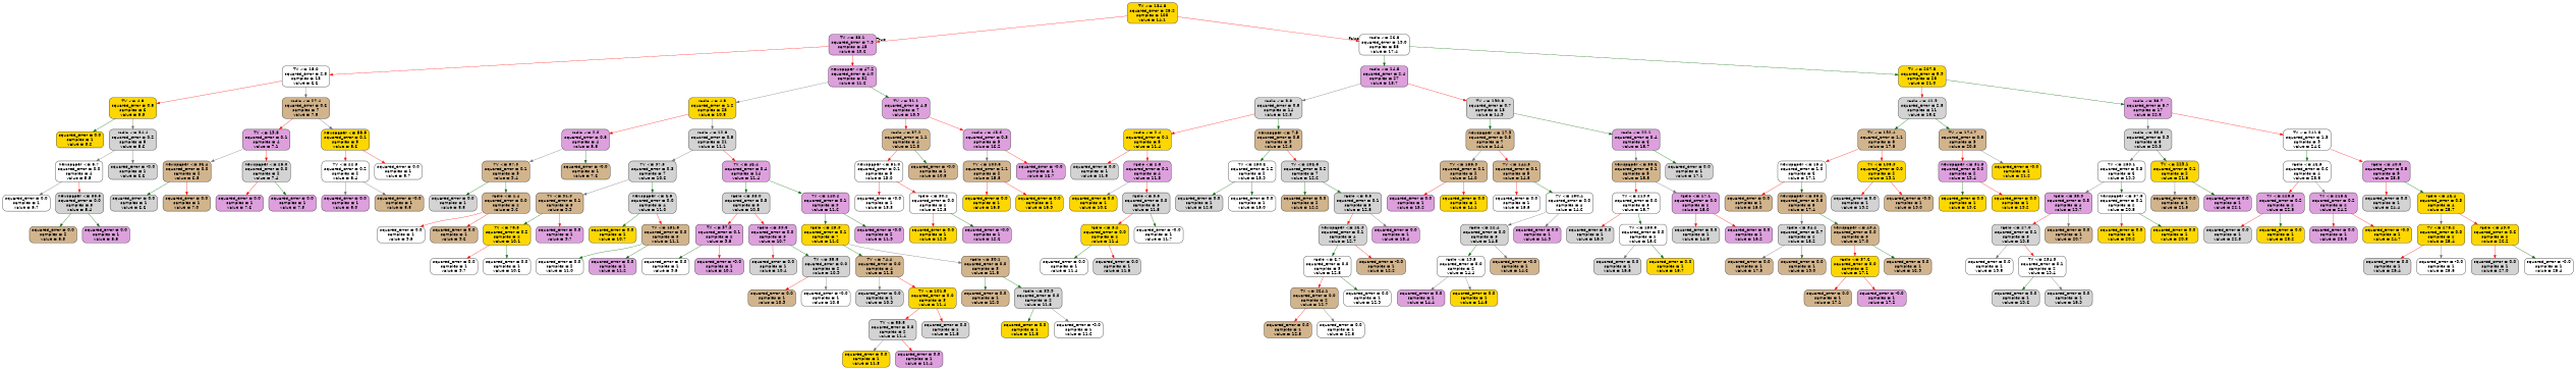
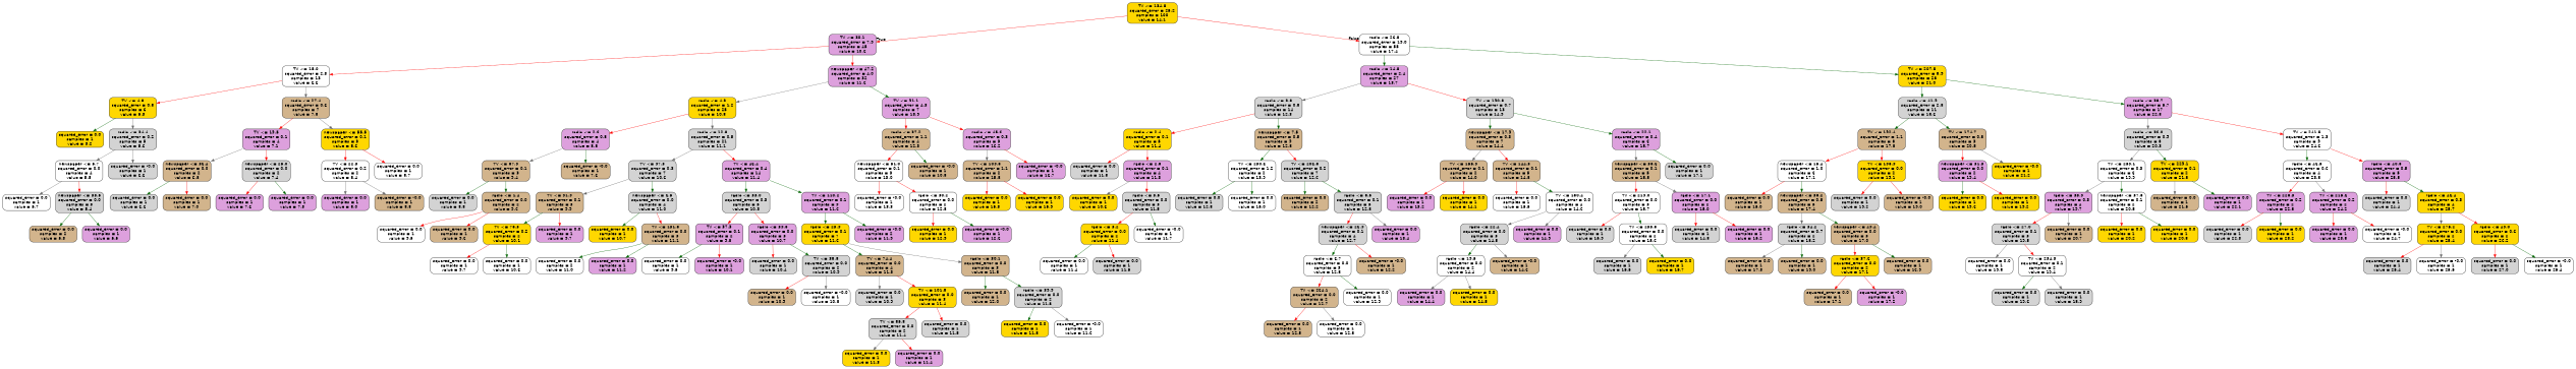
  digraph {
    node [color=black fillcolor=lightgrey fontname=helvetica shape=box style="rounded,filled"]
    edge [color=red fontname=helvetica]
    n1 [fillcolor=gold label="TV <= 134.8\nsquared_error = 25.2\nsamples = 100\nvalue = 14.1"]
    n2 [fillcolor=plum label="TV <= 30.1\nsquared_error = 7.9\nsamples = 45\nvalue = 10.6"]
    n3 [fillcolor=white label="radio <= 26.8\nsquared_error = 19.0\nsamples = 55\nvalue = 17.4"]
    n4 [fillcolor=white label="TV <= 15.0\nsquared_error = 2.3\nsamples = 13\nvalue = 6.6"]
    n5 [fillcolor=plum label="newspaper <= 47.2\nsquared_error = 4.0\nsamples = 32\nvalue = 11.6"]
    n6 [fillcolor=plum label="radio <= 14.8\nsquared_error = 2.4\nsamples = 27\nvalue = 13.7"]
    n7 [fillcolor=gold label="TV <= 207.5\nsquared_error = 8.9\nsamples = 28\nvalue = 21.0"]
    n8 [fillcolor=gold label="TV <= 4.8\nsquared_error = 0.8\nsamples = 6\nvalue = 5.3"]
    n9 [fillcolor=tan label="radio <= 27.4\nsquared_error = 0.6\nsamples = 7\nvalue = 7.8"]
    n10 [fillcolor=gold label="radio <= 4.3\nsquared_error = 1.2\nsamples = 25\nvalue = 10.8"]
    n11 [fillcolor=plum label="TV <= 91.1\nsquared_error = 4.3\nsamples = 7\nvalue = 13.9"]
    n12 [fillcolor=gold label="squared_error = 0.0\nsamples = 1\nvalue = 3.2"]
    n13 [label="radio <= 34.4\nsquared_error = 0.2\nsamples = 5\nvalue = 5.6"]
    n14 [fillcolor=plum label="TV <= 19.5\nsquared_error = 0.1\nsamples = 4\nvalue = 7.1"]
    n15 [fillcolor=gold label="newspaper <= 55.5\nsquared_error = 0.1\nsamples = 3\nvalue = 8.6"]
    n16 [fillcolor=white label="newspaper <= 5.7\nsquared_error = 0.0\nsamples = 4\nvalue = 5.5"]
    n17 [label="squared_error = -0.0\nsamples = 1\nvalue = 6.6"]
    n18 [fillcolor=white label="squared_error = 0.0\nsamples = 1\nvalue = 5.7"]
    n19 [label="newspaper <= 33.5\nsquared_error = 0.0\nsamples = 3\nvalue = 5.4"]
    n20 [fillcolor=tan label="squared_error = 0.0\nsamples = 2\nvalue = 5.3"]
    n21 [fillcolor=plum label="squared_error = 0.0\nsamples = 1\nvalue = 5.5"]
    n22 [fillcolor=tan label="newspaper <= 36.4\nsquared_error = 0.0\nsamples = 2\nvalue = 6.8"]
    n23 [label="newspaper <= 25.0\nsquared_error = 0.0\nsamples = 2\nvalue = 7.4"]
    n24 [fillcolor=white label="TV <= 22.3\nsquared_error = 0.2\nsamples = 2\nvalue = 8.4"]
    n25 [fillcolor=white label="squared_error = 0.0\nsamples = 1\nvalue = 8.7"]
    n26 [label="squared_error = 0.0\nsamples = 1\nvalue = 6.6"]
    n27 [fillcolor=tan label="squared_error = 0.0\nsamples = 1\nvalue = 7.0"]
    n28 [fillcolor=plum label="squared_error = 0.0\nsamples = 1\nvalue = 7.6"]
    n29 [fillcolor=plum label="squared_error = 0.0\nsamples = 1\nvalue = 7.3"]
    n30 [fillcolor=plum label="squared_error = 0.0\nsamples = 1\nvalue = 8.0"]
    n31 [fillcolor=tan label="squared_error = -0.0\nsamples = 1\nvalue = 8.8"]
    n32 [fillcolor=plum label="radio <= 2.6\nsquared_error = 0.8\nsamples = 4\nvalue = 8.8"]
    n33 [label="radio <= 12.8\nsquared_error = 0.5\nsamples = 21\nvalue = 11.1"]
    n34 [fillcolor=tan label="radio <= 37.2\nsquared_error = 1.1\nsamples = 4\nvalue = 12.3"]
    n35 [fillcolor=plum label="radio <= 45.6\nsquared_error = 0.3\nsamples = 3\nvalue = 16.2"]
    n36 [fillcolor=tan label="TV <= 87.9\nsquared_error = 0.1\nsamples = 3\nvalue = 9.4"]
    n37 [fillcolor=tan label="squared_error = -0.0\nsamples = 1\nvalue = 7.6"]
    n38 [label="TV <= 97.3\nsquared_error = 0.3\nsamples = 7\nvalue = 10.6"]
    n39 [fillcolor=plum label="TV <= 46.4\nsquared_error = 0.4\nsamples = 14\nvalue = 11.4"]
    n40 [label="squared_error = 0.0\nsamples = 1\nvalue = 8.8"]
    n41 [fillcolor=tan label="radio <= 1.4\nsquared_error = 0.0\nsamples = 2\nvalue = 9.6"]
    n42 [fillcolor=white label="squared_error = 0.0\nsamples = 1\nvalue = 9.5"]
    n43 [fillcolor=tan label="squared_error = 0.0\nsamples = 1\nvalue = 9.6"]
    n44 [fillcolor=tan label="TV <= 91.9\nsquared_error = 0.1\nsamples = 3\nvalue = 9.9"]
    n45 [label="newspaper <= 6.5\nsquared_error = 0.0\nsamples = 4\nvalue = 11.0"]
    n46 [label="radio <= 33.0\nsquared_error = 0.3\nsamples = 5\nvalue = 10.3"]
    n47 [fillcolor=plum label="TV <= 110.2\nsquared_error = 0.1\nsamples = 9\nvalue = 11.6"]
    n48 [fillcolor=gold label="TV <= 78.3\nsquared_error = 0.2\nsamples = 2\nvalue = 10.1"]
    n49 [fillcolor=plum label="squared_error = 0.0\nsamples = 1\nvalue = 9.7"]
    n50 [fillcolor=gold label="squared_error = 0.0\nsamples = 1\nvalue = 10.7"]
    n51 [fillcolor=tan label="TV <= 131.8\nsquared_error = 0.0\nsamples = 3\nvalue = 11.1"]
    n52 [fillcolor=white label="squared_error = 0.0\nsamples = 1\nvalue = 9.7"]
    n53 [fillcolor=white label="squared_error = 0.0\nsamples = 1\nvalue = 10.6"]
    n54 [fillcolor=white label="squared_error = 0.0\nsamples = 2\nvalue = 11.0"]
    n55 [fillcolor=plum label="squared_error = 0.0\nsamples = 1\nvalue = 11.2"]
    n56 [fillcolor=plum label="TV <= 37.3\nsquared_error = 0.1\nsamples = 2\nvalue = 9.8"]
    n57 [fillcolor=plum label="radio <= 39.8\nsquared_error = 0.0\nsamples = 3\nvalue = 10.7"]
    n58 [fillcolor=gold label="radio <= 23.9\nsquared_error = 0.1\nsamples = 7\nvalue = 11.6"]
    n59 [fillcolor=plum label="squared_error = -0.0\nsamples = 2\nvalue = 11.9"]
    n60 [fillcolor=white label="squared_error = 0.0\nsamples = 1\nvalue = 9.5"]
    n61 [fillcolor=plum label="squared_error = -0.0\nsamples = 1\nvalue = 10.1"]
    n62 [label="squared_error = 0.0\nsamples = 1\nvalue = 10.4"]
    n63 [label="TV <= 38.8\nsquared_error = 0.0\nsamples = 2\nvalue = 10.9"]
    n64 [fillcolor=tan label="squared_error = 0.0\nsamples = 1\nvalue = 10.9"]
    n65 [fillcolor=white label="squared_error = -0.0\nsamples = 1\nvalue = 10.8"]
    n66 [fillcolor=tan label="TV <= 74.4\nsquared_error = 0.0\nsamples = 4\nvalue = 11.3"]
    n67 [fillcolor=tan label="radio <= 30.1\nsquared_error = 0.0\nsamples = 3\nvalue = 11.8"]
    n68 [label="squared_error = 0.0\nsamples = 1\nvalue = 10.9"]
    n69 [fillcolor=gold label="TV <= 101.8\nsquared_error = 0.0\nsamples = 3\nvalue = 11.4"]
    n70 [fillcolor=tan label="squared_error = 0.0\nsamples = 1\nvalue = 12.0"]
    n71 [label="radio <= 39.9\nsquared_error = 0.0\nsamples = 2\nvalue = 11.8"]
    n72 [label="TV <= 85.8\nsquared_error = 0.0\nsamples = 2\nvalue = 11.4"]
    n73 [label="squared_error = 0.0\nsamples = 1\nvalue = 11.5"]
    n74 [fillcolor=gold label="squared_error = 0.0\nsamples = 1\nvalue = 11.3"]
    n75 [fillcolor=plum label="squared_error = 0.0\nsamples = 1\nvalue = 11.4"]
    n76 [fillcolor=gold label="squared_error = 0.0\nsamples = 1\nvalue = 11.8"]
    n77 [fillcolor=white label="squared_error = -0.0\nsamples = 1\nvalue = 11.6"]
    n78 [fillcolor=white label="newspaper <= 51.0\nsquared_error = 0.1\nsamples = 3\nvalue = 13.0"]
    n79 [fillcolor=tan label="squared_error = -0.0\nsamples = 1\nvalue = 10.8"]
    n80 [fillcolor=tan label="TV <= 109.8\nsquared_error = 1.1\nsamples = 2\nvalue = 15.8"]
    n81 [fillcolor=plum label="squared_error = -0.0\nsamples = 1\nvalue = 16.7"]
    n82 [fillcolor=white label="squared_error = -0.0\nsamples = 1\nvalue = 13.3"]
    n83 [fillcolor=white label="radio <= 30.2\nsquared_error = 0.0\nsamples = 2\nvalue = 12.8"]
    n84 [fillcolor=gold label="squared_error = 0.0\nsamples = 1\nvalue = 12.9"]
    n85 [fillcolor=plum label="squared_error = -0.0\nsamples = 1\nvalue = 12.6"]
    n86 [fillcolor=gold label="squared_error = 0.0\nsamples = 1\nvalue = 15.3"]
    n87 [fillcolor=gold label="squared_error = 0.0\nsamples = 1\nvalue = 15.9"]
    n88 [label="radio <= 3.8\nsquared_error = 0.8\nsamples = 14\nvalue = 12.3"]
    n89 [label="TV <= 190.8\nsquared_error = 0.7\nsamples = 13\nvalue = 14.9"]
    n90 [label="radio <= 41.9\nsquared_error = 2.8\nsamples = 11\nvalue = 18.6"]
    n91 [fillcolor=plum label="radio <= 38.7\nsquared_error = 5.7\nsamples = 17\nvalue = 22.8"]
    n92 [fillcolor=gold label="radio <= 2.4\nsquared_error = 0.1\nsamples = 5\nvalue = 11.4"]
    n93 [fillcolor=tan label="newspaper <= 7.5\nsquared_error = 0.5\nsamples = 9\nvalue = 12.8"]
    n94 [fillcolor=tan label="newspaper <= 17.9\nsquared_error = 0.3\nsamples = 7\nvalue = 14.4"]
    n95 [fillcolor=plum label="radio <= 22.1\nsquared_error = 0.4\nsamples = 6\nvalue = 15.7"]
    n96 [label="squared_error = 0.0\nsamples = 1\nvalue = 11.8"]
    n97 [fillcolor=plum label="radio <= 2.8\nsquared_error = 0.1\nsamples = 4\nvalue = 11.3"]
    n98 [fillcolor=white label="TV <= 230.6\nsquared_error = 1.2\nsamples = 2\nvalue = 13.9"]
    n99 [label="TV <= 206.8\nsquared_error = 0.2\nsamples = 7\nvalue = 12.6"]
    n100 [fillcolor=gold label="squared_error = 0.0\nsamples = 1\nvalue = 10.6"]
    n101 [label="radio <= 3.5\nsquared_error = 0.0\nsamples = 3\nvalue = 11.5"]
    n102 [fillcolor=gold label="radio <= 3.2\nsquared_error = 0.0\nsamples = 2\nvalue = 11.4"]
    n103 [fillcolor=white label="squared_error = -0.0\nsamples = 1\nvalue = 11.7"]
    n104 [fillcolor=white label="squared_error = 0.0\nsamples = 1\nvalue = 11.4"]
    n105 [label="squared_error = 0.0\nsamples = 1\nvalue = 11.5"]
    n106 [label="squared_error = 0.0\nsamples = 1\nvalue = 12.8"]
    n107 [fillcolor=white label="squared_error = 0.0\nsamples = 1\nvalue = 15.0"]
    n108 [fillcolor=tan label="squared_error = 0.0\nsamples = 2\nvalue = 12.2"]
    n109 [label="radio <= 8.5\nsquared_error = 0.1\nsamples = 5\nvalue = 12.8"]
    n110 [label="newspaper <= 26.9\nsquared_error = 0.1\nsamples = 4\nvalue = 12.7"]
    n111 [fillcolor=plum label="squared_error = 0.0\nsamples = 1\nvalue = 13.4"]
    n112 [fillcolor=white label="radio <= 6.7\nsquared_error = 0.0\nsamples = 3\nvalue = 12.8"]
    n113 [fillcolor=tan label="squared_error = -0.0\nsamples = 1\nvalue = 12.2"]
    n114 [fillcolor=tan label="TV <= 264.1\nsquared_error = 0.0\nsamples = 2\nvalue = 12.7"]
    n115 [fillcolor=white label="squared_error = 0.0\nsamples = 1\nvalue = 12.9"]
    n116 [fillcolor=tan label="squared_error = 0.0\nsamples = 1\nvalue = 12.5"]
    n117 [fillcolor=white label="squared_error = 0.0\nsamples = 1\nvalue = 12.8"]
    n118 [fillcolor=tan label="TV <= 155.9\nsquared_error = 0.1\nsamples = 2\nvalue = 14.0"]
    n119 [fillcolor=tan label="TV <= 144.3\nsquared_error = 0.1\nsamples = 5\nvalue = 14.8"]
    n120 [fillcolor=tan label="newspaper <= 38.6\nsquared_error = 0.1\nsamples = 5\nvalue = 15.5"]
    n121 [label="squared_error = 0.0\nsamples = 1\nvalue = 17.1"]
    n122 [fillcolor=plum label="squared_error = 0.0\nsamples = 1\nvalue = 13.2"]
    n123 [fillcolor=gold label="squared_error = 0.0\nsamples = 1\nvalue = 14.1"]
    n124 [fillcolor=white label="squared_error = 0.0\nsamples = 1\nvalue = 15.5"]
    n125 [fillcolor=white label="TV <= 180.4\nsquared_error = 0.0\nsamples = 4\nvalue = 14.6"]
    n126 [label="radio <= 22.4\nsquared_error = 0.0\nsamples = 3\nvalue = 14.5"]
    n127 [fillcolor=plum label="squared_error = 0.0\nsamples = 1\nvalue = 14.9"]
    n128 [fillcolor=white label="radio <= 19.5\nsquared_error = 0.0\nsamples = 2\nvalue = 14.4"]
    n129 [fillcolor=tan label="squared_error = -0.0\nsamples = 1\nvalue = 14.6"]
    n130 [fillcolor=plum label="squared_error = 0.0\nsamples = 1\nvalue = 14.4"]
    n131 [fillcolor=gold label="squared_error = 0.0\nsamples = 1\nvalue = 14.5"]
    n132 [fillcolor=white label="TV <= 219.0\nsquared_error = 0.0\nsamples = 3\nvalue = 15.7"]
    n133 [fillcolor=plum label="radio <= 17.1\nsquared_error = 0.0\nsamples = 2\nvalue = 15.0"]
    n134 [label="squared_error = 0.0\nsamples = 1\nvalue = 15.9"]
    n135 [fillcolor=white label="TV <= 233.8\nsquared_error = 0.0\nsamples = 2\nvalue = 15.6"]
    n136 [label="squared_error = 0.0\nsamples = 1\nvalue = 14.8"]
    n137 [fillcolor=plum label="squared_error = 0.0\nsamples = 1\nvalue = 15.2"]
    n138 [label="squared_error = 0.0\nsamples = 1\nvalue = 15.5"]
    n139 [fillcolor=gold label="squared_error = 0.0\nsamples = 1\nvalue = 15.7"]
    n140 [fillcolor=tan label="TV <= 192.4\nsquared_error = 1.1\nsamples = 8\nvalue = 17.8"]
    n141 [fillcolor=tan label="TV <= 174.7\nsquared_error = 0.8\nsamples = 3\nvalue = 20.5"]
    n142 [label="radio <= 36.0\nsquared_error = 0.9\nsamples = 8\nvalue = 20.3"]
    n143 [fillcolor=white label="TV <= 241.5\nsquared_error = 1.3\nsamples = 9\nvalue = 24.6"]
    n144 [fillcolor=white label="newspaper <= 15.4\nsquared_error = 1.0\nsamples = 6\nvalue = 17.1"]
    n145 [fillcolor=gold label="TV <= 198.9\nsquared_error = 0.0\nsamples = 2\nvalue = 19.1"]
    n146 [fillcolor=plum label="newspaper <= 31.3\nsquared_error = 0.0\nsamples = 2\nvalue = 19.4"]
    n147 [fillcolor=gold label="squared_error = -0.0\nsamples = 1\nvalue = 21.2"]
    n148 [fillcolor=tan label="squared_error = 0.0\nsamples = 1\nvalue = 15.0"]
    n149 [fillcolor=tan label="newspaper <= 38.2\nsquared_error = 0.5\nsamples = 5\nvalue = 17.4"]
    n150 [label="squared_error = 0.0\nsamples = 1\nvalue = 19.2"]
    n151 [fillcolor=tan label="squared_error = -0.0\nsamples = 1\nvalue = 19.0"]
    n152 [label="radio <= 34.2\nsquared_error = 0.7\nsamples = 2\nvalue = 18.2"]
    n153 [fillcolor=tan label="newspaper <= 49.4\nsquared_error = 0.0\nsamples = 3\nvalue = 17.0"]
    n154 [fillcolor=tan label="squared_error = 0.0\nsamples = 1\nvalue = 17.3"]
    n155 [fillcolor=tan label="squared_error = 0.0\nsamples = 1\nvalue = 19.0"]
    n156 [fillcolor=gold label="radio <= 37.6\nsquared_error = 0.0\nsamples = 2\nvalue = 17.1"]
    n157 [fillcolor=tan label="squared_error = 0.0\nsamples = 1\nvalue = 16.9"]
    n158 [fillcolor=tan label="squared_error = 0.0\nsamples = 1\nvalue = 17.1"]
    n159 [fillcolor=plum label="squared_error = -0.0\nsamples = 1\nvalue = 17.2"]
    n160 [fillcolor=gold label="squared_error = 0.0\nsamples = 1\nvalue = 19.6"]
    n161 [fillcolor=gold label="squared_error = 0.0\nsamples = 1\nvalue = 19.2"]
    n162 [fillcolor=white label="TV <= 259.1\nsquared_error = 0.3\nsamples = 6\nvalue = 19.9"]
    n163 [fillcolor=gold label="TV <= 229.1\nsquared_error = 0.1\nsamples = 2\nvalue = 21.8"]
    n164 [fillcolor=white label="radio <= 46.5\nsquared_error = 0.6\nsamples = 4\nvalue = 23.8"]
    n165 [fillcolor=plum label="radio <= 40.8\nsquared_error = 0.5\nsamples = 5\nvalue = 25.5"]
    n166 [fillcolor=plum label="radio <= 33.9\nsquared_error = 0.3\nsamples = 4\nvalue = 19.7"]
    n167 [fillcolor=white label="newspaper <= 37.8\nsquared_error = 0.1\nsamples = 2\nvalue = 20.5"]
    n168 [fillcolor=tan label="squared_error = 0.0\nsamples = 1\nvalue = 21.5"]
    n169 [fillcolor=plum label="squared_error = 0.0\nsamples = 1\nvalue = 22.1"]
    n170 [label="radio <= 27.0\nsquared_error = 0.1\nsamples = 3\nvalue = 19.5"]
    n171 [fillcolor=tan label="squared_error = 0.0\nsamples = 1\nvalue = 20.7"]
    n172 [fillcolor=gold label="squared_error = 0.0\nsamples = 1\nvalue = 20.2"]
    n173 [fillcolor=gold label="squared_error = 0.0\nsamples = 1\nvalue = 20.8"]
    n174 [fillcolor=white label="squared_error = 0.0\nsamples = 1\nvalue = 19.8"]
    n175 [fillcolor=white label="TV <= 234.3\nsquared_error = 0.1\nsamples = 2\nvalue = 19.4"]
    n176 [label="squared_error = 0.0\nsamples = 1\nvalue = 19.6"]
    n177 [label="squared_error = 0.0\nsamples = 1\nvalue = 18.9"]
    n178 [fillcolor=plum label="TV <= 228.3\nsquared_error = 0.2\nsamples = 2\nvalue = 22.8"]
    n179 [fillcolor=plum label="TV <= 215.6\nsquared_error = 0.2\nsamples = 2\nvalue = 24.2"]
    n180 [label="squared_error = 0.0\nsamples = 1\nvalue = 24.4"]
    n181 [fillcolor=gold label="radio <= 46.4\nsquared_error = 0.3\nsamples = 4\nvalue = 25.7"]
    n182 [label="squared_error = 0.0\nsamples = 1\nvalue = 22.3"]
    n183 [fillcolor=gold label="squared_error = 0.0\nsamples = 1\nvalue = 23.2"]
    n184 [fillcolor=plum label="squared_error = 0.0\nsamples = 1\nvalue = 23.8"]
-   n185 [fillcolor=gold label="squared_error = -0.0\nsamples = 1\nvalue = 24.7"]
+   n185 [fillcolor=white label="squared_error = -0.0\nsamples = 1\nvalue = 24.7"]
    n186 [fillcolor=gold label="TV <= 275.2\nsquared_error = 0.0\nsamples = 2\nvalue = 25.4"]
    n187 [fillcolor=gold label="radio <= 49.0\nsquared_error = 0.6\nsamples = 2\nvalue = 26.2"]
    n188 [label="squared_error = 0.0\nsamples = 1\nvalue = 25.4"]
    n189 [fillcolor=white label="squared_error = -0.0\nsamples = 1\nvalue = 25.5"]
    n190 [label="squared_error = 0.0\nsamples = 1\nvalue = 27.0"]
    n191 [fillcolor=white label="squared_error = -0.0\nsamples = 1\nvalue = 25.4"]
    n1 -> n2 [headlabel=True labelangle=45 labeldistance=2.5]
    n1 -> n3 [headlabel=False labelangle=-45 labeldistance=2.5]
    n2 -> n4
    n2 -> n5
    n3 -> n6 [color=darkgreen]
    n3 -> n7 [color=darkgreen]
    n4 -> n8
    n4 -> n9 [color=gray40]
    n5 -> n10 [color=gray40]
    n5 -> n11 [color=darkgreen]
    n6 -> n88 [color=gray40]
    n6 -> n89
-   n7 -> n90
+   n7 -> n90 [color=darkgreen]
    n7 -> n91 [color=darkgreen]
    n8 -> n12 [color=darkgreen]
    n8 -> n13 [color=gray40]
    n9 -> n14
    n9 -> n15 [color=gray40]
    n10 -> n32
    n10 -> n33 [color=gray40]
    n11 -> n34
    n11 -> n35
    n13 -> n16 [color=gray40]
    n13 -> n17 [color=gray40]
    n14 -> n22 [color=gray40]
    n14 -> n23
    n15 -> n24
    n15 -> n25
    n16 -> n18 [color=gray40]
    n16 -> n19
    n19 -> n20 [color=darkgreen]
    n19 -> n21 [color=darkgreen]
    n22 -> n26 [color=darkgreen]
    n22 -> n27
    n23 -> n28
    n23 -> n29 [color=darkgreen]
    n24 -> n30 [color=gray40]
    n24 -> n31 [color=gray40]
    n32 -> n36 [color=gray40]
    n32 -> n37 [color=darkgreen]
    n33 -> n38 [color=gray40]
    n33 -> n39
    n34 -> n78
    n34 -> n79 [color=darkgreen]
    n35 -> n80 [color=gray40]
    n35 -> n81
    n36 -> n40 [color=darkgreen]
    n36 -> n41 [color=darkgreen]
    n38 -> n44 [color=gray40]
    n38 -> n45 [color=darkgreen]
    n39 -> n46 [color=darkgreen]
    n39 -> n47 [color=darkgreen]
    n41 -> n42
    n41 -> n43
    n44 -> n48 [color=darkgreen]
    n44 -> n49
    n45 -> n50 [color=darkgreen]
    n45 -> n51
    n46 -> n56
    n46 -> n57
    n47 -> n58 [color=darkgreen]
    n47 -> n59 [color=darkgreen]
    n48 -> n52
    n48 -> n53 [color=darkgreen]
    n51 -> n54 [color=darkgreen]
    n51 -> n55 [color=darkgreen]
    n56 -> n60 [color=darkgreen]
    n56 -> n61
    n57 -> n62
    n57 -> n63 [color=darkgreen]
    n58 -> n66 [color=darkgreen]
    n58 -> n67 [color=gray40]
    n63 -> n64
    n63 -> n65 [color=gray40]
    n66 -> n68 [color=gray40]
    n66 -> n69
    n67 -> n70 [color=darkgreen]
    n67 -> n71 [color=darkgreen]
    n69 -> n72
    n69 -> n73
    n71 -> n76 [color=darkgreen]
    n71 -> n77 [color=gray40]
    n72 -> n74 [color=gray40]
    n72 -> n75
    n78 -> n82
    n78 -> n83
    n80 -> n86
    n80 -> n87
    n83 -> n84
    n83 -> n85 [color=darkgreen]
    n88 -> n92
    n88 -> n93 [color=darkgreen]
    n89 -> n94 [color=darkgreen]
    n89 -> n95 [color=darkgreen]
    n90 -> n140 [color=darkgreen]
    n90 -> n141 [color=darkgreen]
    n91 -> n142 [color=gray40]
    n91 -> n143
    n92 -> n96
    n92 -> n97
    n93 -> n98 [color=darkgreen]
    n93 -> n99
    n94 -> n118 [color=gray40]
    n94 -> n119
    n95 -> n120 [color=gray40]
    n95 -> n121 [color=darkgreen]
    n97 -> n100 [color=gray40]
    n97 -> n101
    n98 -> n106 [color=darkgreen]
    n98 -> n107 [color=darkgreen]
    n99 -> n108 [color=darkgreen]
    n99 -> n109 [color=darkgreen]
    n101 -> n102
    n101 -> n103 [color=darkgreen]
    n102 -> n104 [color=darkgreen]
    n102 -> n105
    n109 -> n110
    n109 -> n111 [color=gray40]
    n110 -> n112 [color=darkgreen]
    n110 -> n113
    n112 -> n114
    n112 -> n115 [color=darkgreen]
    n114 -> n116
    n114 -> n117 [color=gray40]
    n118 -> n122
    n118 -> n123
    n119 -> n124
    n119 -> n125 [color=darkgreen]
    n120 -> n132
    n120 -> n133 [color=gray40]
    n125 -> n126 [color=gray40]
    n125 -> n127 [color=gray40]
    n126 -> n128 [color=darkgreen]
    n126 -> n129 [color=gray40]
    n128 -> n130 [color=gray40]
    n128 -> n131 [color=gray40]
    n132 -> n134
    n132 -> n135 [color=darkgreen]
    n133 -> n136
    n133 -> n137
    n135 -> n138 [color=gray40]
    n135 -> n139 [color=darkgreen]
    n140 -> n144
    n140 -> n145
    n141 -> n146
    n141 -> n147 [color=gray40]
    n142 -> n162 [color=gray40]
    n142 -> n163 [color=darkgreen]
    n143 -> n164 [color=darkgreen]
    n143 -> n165
    n144 -> n148
    n144 -> n149 [color=darkgreen]
    n145 -> n150
    n145 -> n151
    n146 -> n160 [color=darkgreen]
    n146 -> n161
    n149 -> n152 [color=gray40]
    n149 -> n153 [color=darkgreen]
    n152 -> n154 [color=gray40]
    n152 -> n155 [color=darkgreen]
    n153 -> n156
    n153 -> n157 [color=darkgreen]
    n156 -> n158
    n156 -> n159
    n162 -> n166 [color=gray40]
    n162 -> n167 [color=darkgreen]
    n163 -> n168 [color=gray40]
    n163 -> n169 [color=darkgreen]
    n164 -> n178
    n164 -> n179 [color=gray40]
    n165 -> n180
    n165 -> n181 [color=darkgreen]
    n166 -> n170
    n166 -> n171 [color=gray40]
    n167 -> n172
    n167 -> n173 [color=darkgreen]
    n170 -> n174 [color=gray40]
    n170 -> n175
    n175 -> n176 [color=darkgreen]
    n175 -> n177 [color=gray40]
    n178 -> n182
    n178 -> n183 [color=darkgreen]
    n179 -> n184
    n179 -> n185
    n181 -> n186 [color=gray40]
    n181 -> n187
    n186 -> n188
    n186 -> n189 [color=gray40]
    n187 -> n190
    n187 -> n191 [color=darkgreen]
  }
